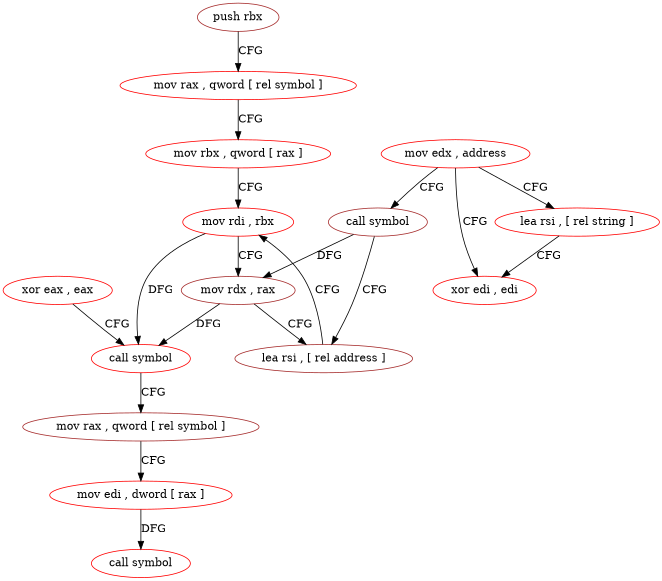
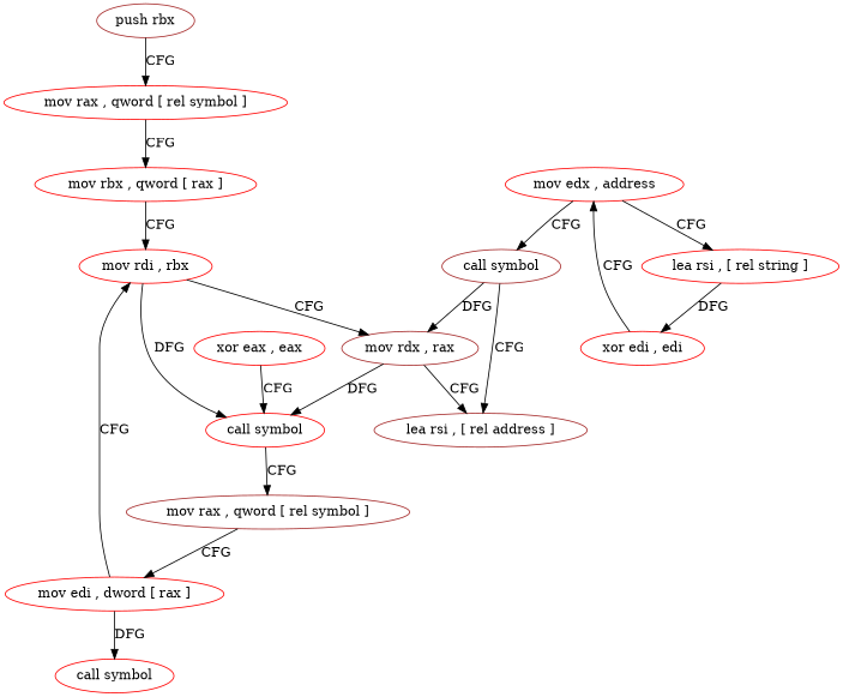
  digraph {
    node [color=red]
    n1 [color=brown label="push rbx"]
    n2 [label="mov rax , qword [ rel symbol ]"]
    n3 [label="mov rbx , qword [ rax ]"]
    n4 [label="mov rdi , rbx"]
    n5 [label="lea rsi , [ rel string ]"]
    n6 [label="xor edi , edi"]
    n7 [color=brown label="mov rdx , rax"]
    n8 [label="call symbol"]
    n9 [label="mov edx , address"]
    n10 [color=brown label="call symbol"]
    n11 [color=brown label="lea rsi , [ rel address ]"]
    n12 [color=brown label="mov rax , qword [ rel symbol ]"]
    n13 [label="xor eax , eax"]
    n14 [label="mov edi , dword [ rax ]"]
    n15 [label="call symbol"]
    n1 -> n2 [label=CFG]
    n2 -> n3 [label=CFG]
    n3 -> n4 [label=CFG]
    n4 -> n7 [label=CFG]
    n4 -> n8 [label=DFG]
-   n5 -> n6 [label=CFG]
-   n9 -> n6 [label=CFG]
+   n5 -> n6 [label=DFG]
+   n6 -> n9 [label=CFG]
    n7 -> n8 [label=DFG]
    n7 -> n11 [label=CFG]
    n8 -> n12 [label=CFG]
    n9 -> n5 [label=CFG]
    n9 -> n10 [label=CFG]
    n10 -> n7 [label=DFG]
    n10 -> n11 [label=CFG]
-   n11 -> n4 [label=CFG]
+   n14 -> n4 [label=CFG]
    n12 -> n14 [label=CFG]
    n13 -> n8 [label=CFG]
    n14 -> n15 [label=DFG]
  }
